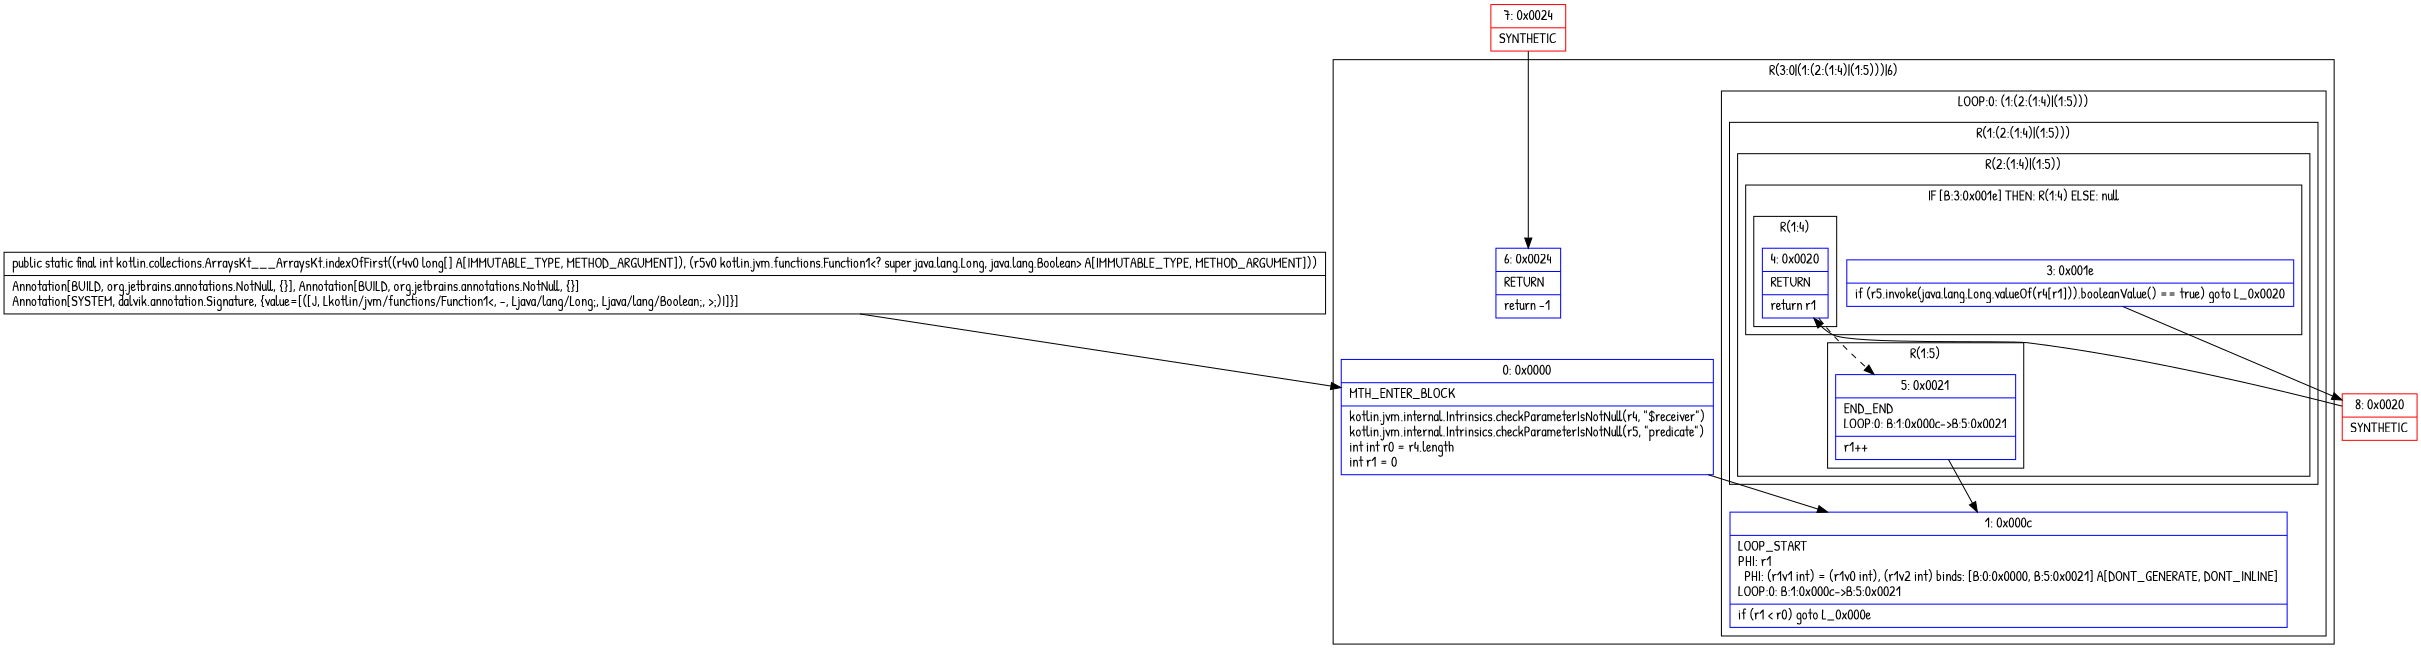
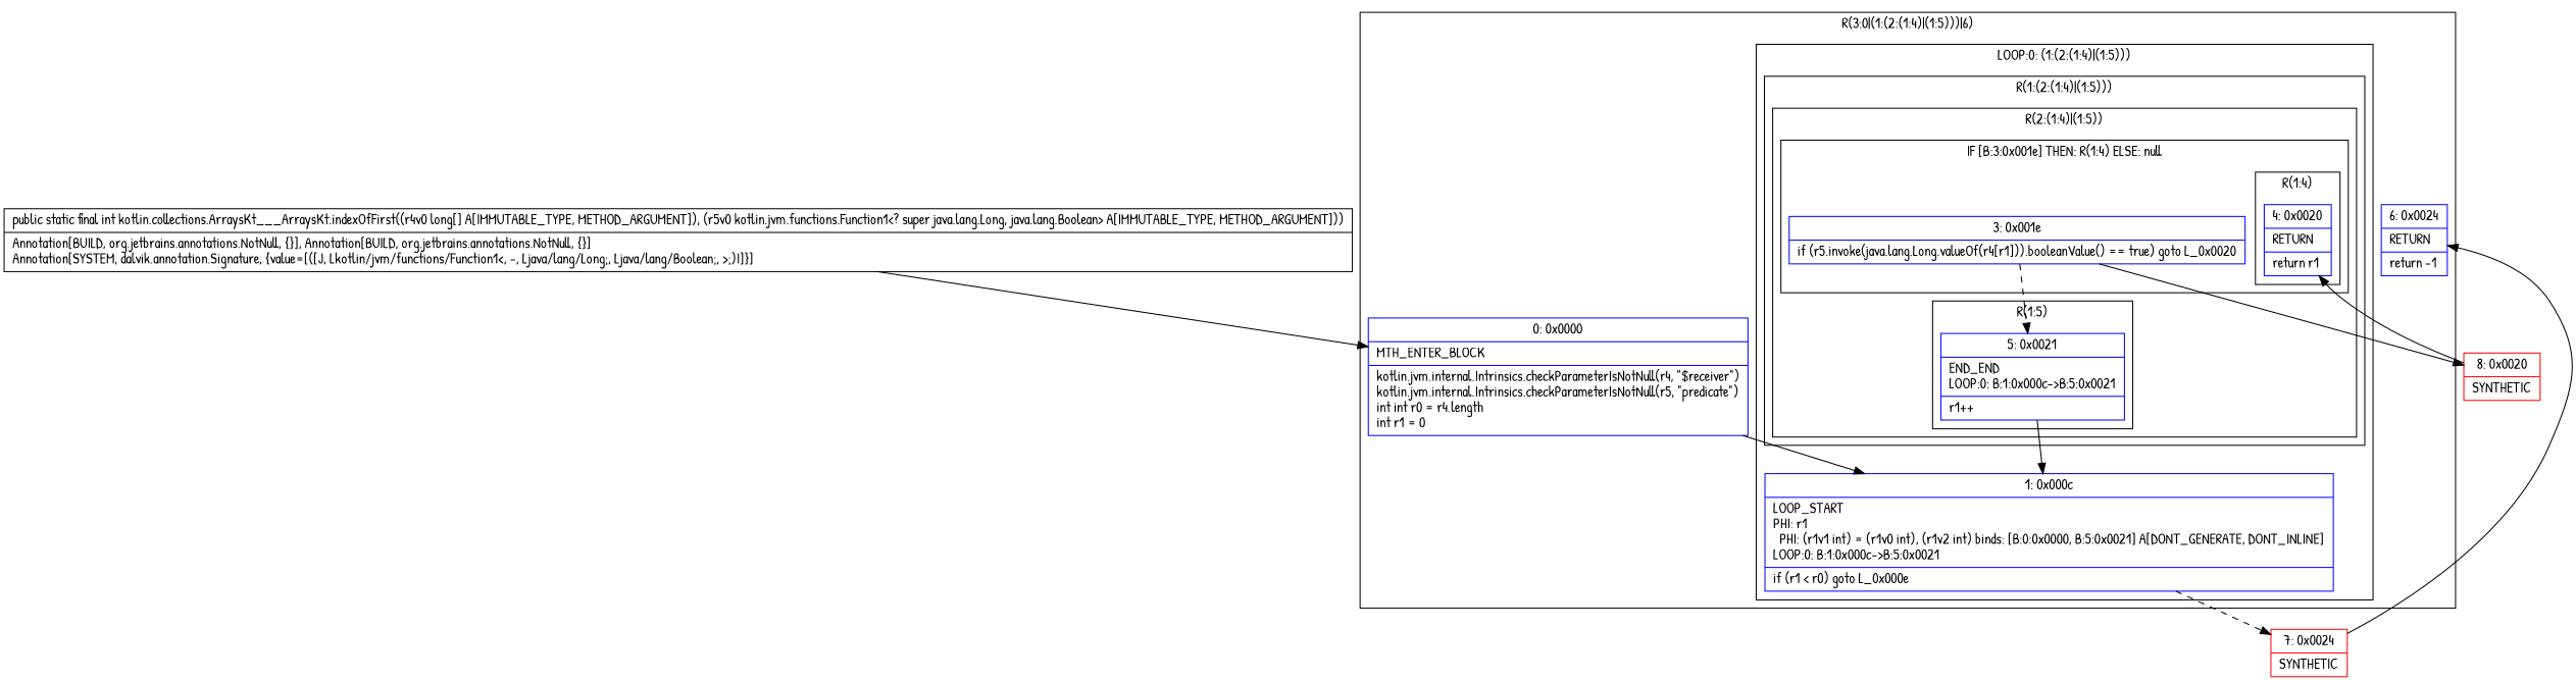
  digraph {
    fontname="Patrick Hand"
    node [color=blue fontname="Patrick Hand" shape=record]
    edge [fontname="Patrick Hand"]
    n1 [label="{4\:\ 0x0020|RETURN\l|return r1\l}"]
    n2 [label="{3\:\ 0x001e|if (r5.invoke(java.lang.Long.valueOf(r4[r1])).booleanValue() == true) goto L_0x0020\l}"]
    n3 [label="{5\:\ 0x0021|END_END\lLOOP:0: B:1:0x000c\-\>B:5:0x0021\l|r1++\l}"]
    n4 [label="{1\:\ 0x000c|LOOP_START\lPHI: r1 \l  PHI: (r1v1 int) = (r1v0 int), (r1v2 int) binds: [B:0:0x0000, B:5:0x0021] A[DONT_GENERATE, DONT_INLINE]\lLOOP:0: B:1:0x000c\-\>B:5:0x0021\l|if (r1 \< r0) goto L_0x000e\l}"]
    n5 [label="{0\:\ 0x0000|MTH_ENTER_BLOCK\l|kotlin.jvm.internal.Intrinsics.checkParameterIsNotNull(r4, \"$receiver\")\lkotlin.jvm.internal.Intrinsics.checkParameterIsNotNull(r5, \"predicate\")\lint int r0 = r4.length\lint r1 = 0\l}"]
    n6 [label="{6\:\ 0x0024|RETURN\l|return \-1\l}"]
    n7 [color=red label="{8\:\ 0x0020|SYNTHETIC\l}"]
    n8 [color=red label="{7\:\ 0x0024|SYNTHETIC\l}"]
    n9 [label="{public static final int kotlin.collections.ArraysKt___ArraysKt.indexOfFirst((r4v0 long[] A[IMMUTABLE_TYPE, METHOD_ARGUMENT]), (r5v0 kotlin.jvm.functions.Function1\<? super java.lang.Long, java.lang.Boolean\> A[IMMUTABLE_TYPE, METHOD_ARGUMENT]))  | Annotation[BUILD, org.jetbrains.annotations.NotNull, \{\}], Annotation[BUILD, org.jetbrains.annotations.NotNull, \{\}]\lAnnotation[SYSTEM, dalvik.annotation.Signature, \{value=[([J, Lkotlin\/jvm\/functions\/Function1\<, \-, Ljava\/lang\/Long;, Ljava\/lang\/Boolean;, \>;)I]\}]\l}" color=""]
    subgraph cluster_1 {
      label="R(3:0|(1:(2:(1:4)|(1:5)))|6)"
      n5
      n6
      subgraph cluster_2 {
        label="LOOP:0: (1:(2:(1:4)|(1:5)))"
        n4
        subgraph cluster_3 {
          label="R(1:(2:(1:4)|(1:5)))"
          subgraph cluster_4 {
            label="R(2:(1:4)|(1:5))"
            subgraph cluster_5 {
              label="IF [B:3:0x001e] THEN: R(1:4) ELSE: null"
              n2
              subgraph cluster_6 {
                label="R(1:4)"
                n1
              }
            }
            subgraph cluster_7 {
              label="R(1:5)"
              n3
            }
          }
        }
      }
    }
-   n1 -> n3 [style=dashed]
+   n2 -> n3 [style=dashed]
    n2 -> n7
    n3 -> n4
+   n4 -> n8 [style=dashed]
    n5 -> n4
    n7 -> n1
    n8 -> n6
    n9 -> n5
  }
